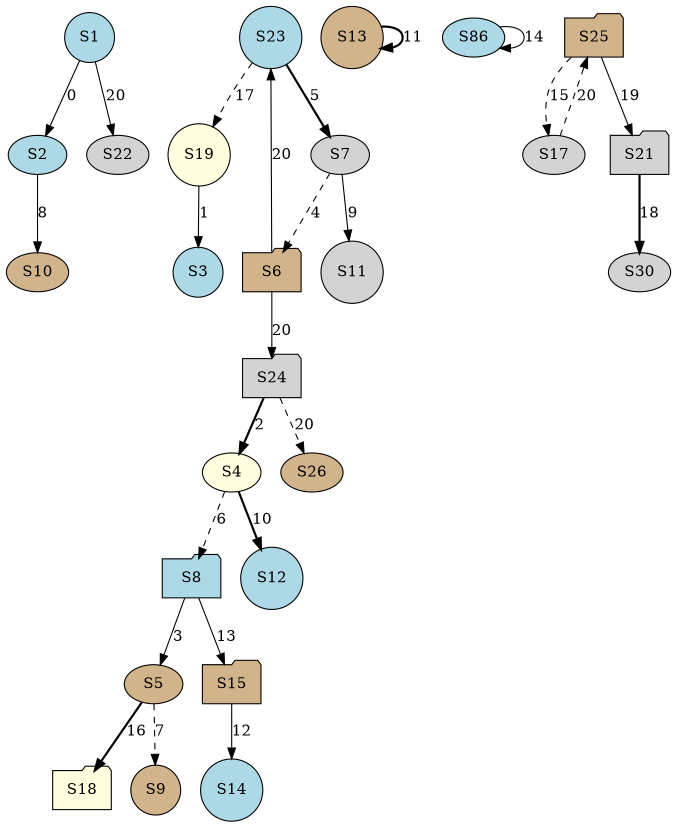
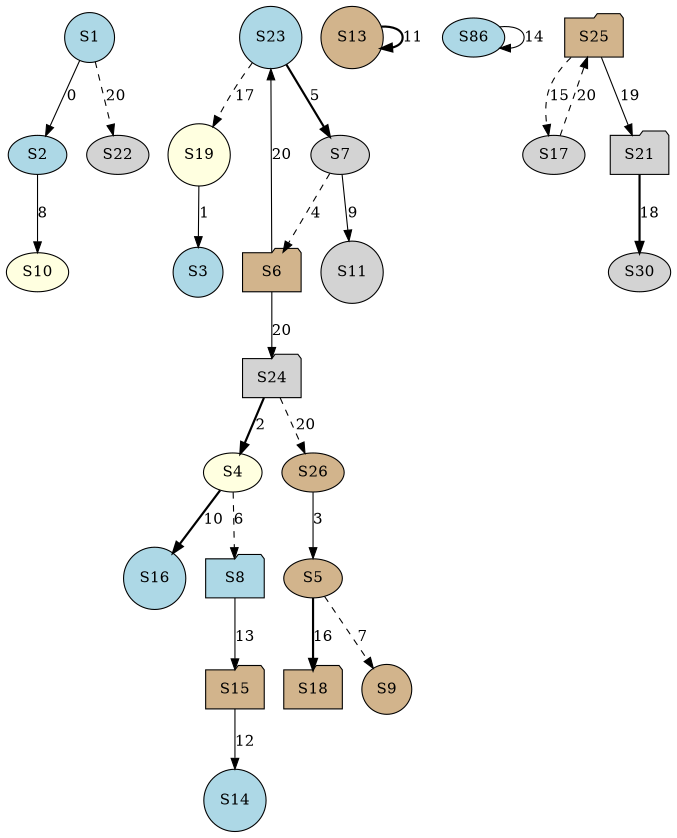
  strict digraph {
    node [fillcolor=lightblue shape=ellipse style=filled]
    edge [style=solid]
    S1 [shape=circle]
    S2
    S22 [fillcolor=lightgrey]
-   S10 [fillcolor=tan]
+   S10 [fillcolor=lightyellow]
    S19 [fillcolor=lightyellow shape=circle]
    S3 [shape=circle]
    S24 [fillcolor=lightgrey shape=folder]
    S4 [fillcolor=lightyellow]
    S26 [fillcolor=tan]
    S8 [shape=folder]
-   S12 [shape=circle]
+   S12 [shape=circle label=S16]
    S5 [fillcolor=tan]
    S15 [fillcolor=tan shape=folder]
    S9 [fillcolor=tan shape=circle]
-   S18 [fillcolor=lightyellow shape=folder]
+   S18 [fillcolor=tan shape=folder]
    S7 [fillcolor=lightgrey]
    S6 [fillcolor=tan shape=folder]
    S11 [fillcolor=lightgrey shape=circle]
    S23 [shape=circle]
    S14 [shape=circle]
    S13 [fillcolor=tan shape=circle]
    n22 [label=S86]
    S25 [fillcolor=tan shape=folder]
    S17 [fillcolor=lightgrey]
    S21 [fillcolor=lightgrey shape=folder]
    n26 [fillcolor=lightgrey label=S30]
    S1 -> S2 [label=0]
-   S1 -> S22 [label=20]
+   S1 -> S22 [label=20 style=dashed]
    S2 -> S10 [label=8]
    S19 -> S3 [label=1]
    S24 -> S4 [label=2 style=bold]
    S24 -> S26 [label=20 style=dashed]
    S4 -> S8 [label=6 style=dashed]
    S4 -> S12 [label=10 style=bold]
-   S8 -> S5 [label=3]
+   S26 -> S5 [label=3]
    S8 -> S15 [label=13]
    S5 -> S9 [label=7 style=dashed]
    S5 -> S18 [label=16 style=bold]
    S15 -> S14 [label=12]
    S7 -> S6 [label=4 style=dashed]
    S7 -> S11 [label=9]
    S6 -> S24 [label=20]
    S6 -> S23 [label=20]
    S23 -> S19 [label=17 style=dashed]
    S23 -> S7 [label=5 style=bold]
    S13 -> S13 [label=11 style=bold]
    n22 -> n22 [label=14]
    S25 -> S17 [label=15 style=dashed]
    S25 -> S21 [label=19]
    S17 -> S25 [label=20 style=dashed]
    S21 -> n26 [label=18 style=bold]
  }
